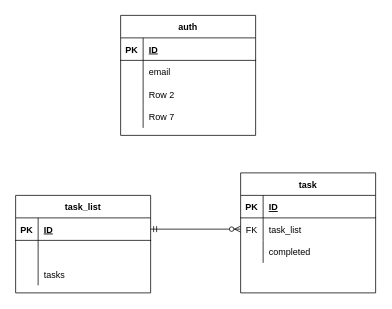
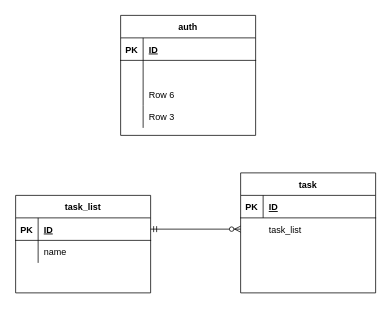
  <mxCell id="0" />
  <mxCell id="1" parent="0" />
  <mxCell id="2" value="task_list" style="shape=table;startSize=30;container=1;collapsible=1;childLayout=tableLayout;fixedRows=1;rowLines=0;fontStyle=1;align=center;resizeLast=1;" parent="1" vertex="1"><mxGeometry x="20" y="260" width="180" height="130" as="geometry" /></mxCell>
  <mxCell id="3" value="" style="shape=partialRectangle;collapsible=0;dropTarget=0;pointerEvents=0;fillColor=none;top=0;left=0;bottom=1;right=0;points=[[0,0.5],[1,0.5]];portConstraint=eastwest;" parent="2" vertex="1"><mxGeometry y="30" width="180" height="30" as="geometry" /></mxCell>
  <mxCell id="4" value="PK" style="shape=partialRectangle;connectable=0;fillColor=none;top=0;left=0;bottom=0;right=0;fontStyle=1;overflow=hidden;" parent="3" vertex="1"><mxGeometry width="30" height="30" as="geometry" /></mxCell>
  <mxCell id="5" value="ID" style="shape=partialRectangle;connectable=0;fillColor=none;top=0;left=0;bottom=0;right=0;align=left;spacingLeft=6;fontStyle=5;overflow=hidden;" parent="3" vertex="1"><mxGeometry x="30" width="150" height="30" as="geometry" /></mxCell>
  <mxCell id="6" value="" style="shape=partialRectangle;collapsible=0;dropTarget=0;pointerEvents=0;fillColor=none;top=0;left=0;bottom=0;right=0;points=[[0,0.5],[1,0.5]];portConstraint=eastwest;" parent="2" vertex="1"><mxGeometry y="60" width="180" height="30" as="geometry" /></mxCell>
  <mxCell id="7" value="" style="shape=partialRectangle;connectable=0;fillColor=none;top=0;left=0;bottom=0;right=0;editable=1;overflow=hidden;" parent="6" vertex="1"><mxGeometry width="30" height="30" as="geometry" /></mxCell>
+ <mxCell id="8" value="name" style="shape=partialRectangle;connectable=0;fillColor=none;top=0;left=0;bottom=0;right=0;align=left;spacingLeft=6;overflow=hidden;" parent="6" vertex="1"><mxGeometry x="30" width="150" height="30" as="geometry" /></mxCell>
  <mxCell id="9" value="" style="shape=partialRectangle;collapsible=0;dropTarget=0;pointerEvents=0;fillColor=none;top=0;left=0;bottom=0;right=0;points=[[0,0.5],[1,0.5]];portConstraint=eastwest;" parent="2" vertex="1"><mxGeometry y="90" width="180" height="30" as="geometry" /></mxCell>
  <mxCell id="10" value="" style="shape=partialRectangle;connectable=0;fillColor=none;top=0;left=0;bottom=0;right=0;editable=1;overflow=hidden;" parent="9" vertex="1"><mxGeometry width="30" height="30" as="geometry" /></mxCell>
- <mxCell id="11" value="tasks" style="shape=partialRectangle;connectable=0;fillColor=none;top=0;left=0;bottom=0;right=0;align=left;spacingLeft=6;overflow=hidden;" parent="9" vertex="1"><mxGeometry x="30" width="150" height="30" as="geometry" /></mxCell>
  <mxCell id="12" value="task" style="shape=table;startSize=30;container=1;collapsible=1;childLayout=tableLayout;fixedRows=1;rowLines=0;fontStyle=1;align=center;resizeLast=1;" parent="1" vertex="1"><mxGeometry x="320" y="230" width="180" height="160" as="geometry" /></mxCell>
  <mxCell id="13" value="" style="shape=partialRectangle;collapsible=0;dropTarget=0;pointerEvents=0;fillColor=none;top=0;left=0;bottom=1;right=0;points=[[0,0.5],[1,0.5]];portConstraint=eastwest;" parent="12" vertex="1"><mxGeometry y="30" width="180" height="30" as="geometry" /></mxCell>
  <mxCell id="14" value="PK" style="shape=partialRectangle;connectable=0;fillColor=none;top=0;left=0;bottom=0;right=0;fontStyle=1;overflow=hidden;" parent="13" vertex="1"><mxGeometry width="30" height="30" as="geometry" /></mxCell>
  <mxCell id="15" value="ID" style="shape=partialRectangle;connectable=0;fillColor=none;top=0;left=0;bottom=0;right=0;align=left;spacingLeft=6;fontStyle=5;overflow=hidden;" parent="13" vertex="1"><mxGeometry x="30" width="150" height="30" as="geometry" /></mxCell>
  <mxCell id="16" value="" style="shape=partialRectangle;collapsible=0;dropTarget=0;pointerEvents=0;fillColor=none;top=0;left=0;bottom=0;right=0;points=[[0,0.5],[1,0.5]];portConstraint=eastwest;" parent="12" vertex="1"><mxGeometry y="60" width="180" height="30" as="geometry" /></mxCell>
- <mxCell id="17" value="FK" style="shape=partialRectangle;connectable=0;fillColor=none;top=0;left=0;bottom=0;right=0;editable=1;overflow=hidden;" parent="16" vertex="1"><mxGeometry width="30" height="30" as="geometry" /></mxCell>
  <mxCell id="18" value="task_list" style="shape=partialRectangle;connectable=0;fillColor=none;top=0;left=0;bottom=0;right=0;align=left;spacingLeft=6;overflow=hidden;" parent="16" vertex="1"><mxGeometry x="30" width="150" height="30" as="geometry" /></mxCell>
  <mxCell id="19" value="" style="shape=partialRectangle;collapsible=0;dropTarget=0;pointerEvents=0;fillColor=none;top=0;left=0;bottom=0;right=0;points=[[0,0.5],[1,0.5]];portConstraint=eastwest;" parent="12" vertex="1"><mxGeometry y="90" width="180" height="30" as="geometry" /></mxCell>
  <mxCell id="20" value="" style="shape=partialRectangle;connectable=0;fillColor=none;top=0;left=0;bottom=0;right=0;editable=1;overflow=hidden;" parent="19" vertex="1"><mxGeometry width="30" height="30" as="geometry" /></mxCell>
- <mxCell id="21" value="completed" style="shape=partialRectangle;connectable=0;fillColor=none;top=0;left=0;bottom=0;right=0;align=left;spacingLeft=6;overflow=hidden;" parent="19" vertex="1"><mxGeometry x="30" width="150" height="30" as="geometry" /></mxCell>
  <mxCell id="22" value="" style="shape=partialRectangle;collapsible=0;dropTarget=0;pointerEvents=0;fillColor=none;top=0;left=0;bottom=0;right=0;points=[[0,0.5],[1,0.5]];portConstraint=eastwest;" parent="12" vertex="1"><mxGeometry y="120" width="180" height="30" as="geometry" /></mxCell>
  <mxCell id="23" value="" style="shape=partialRectangle;connectable=0;fillColor=none;top=0;left=0;bottom=0;right=0;editable=1;overflow=hidden;" parent="22" vertex="1"><mxGeometry width="30" height="30" as="geometry" /></mxCell>
  <mxCell id="24" style="edgeStyle=orthogonalEdgeStyle;rounded=0;orthogonalLoop=1;jettySize=auto;html=1;exitX=1;exitY=0.5;exitDx=0;exitDy=0;entryX=0;entryY=0.5;entryDx=0;entryDy=0;startArrow=ERmandOne;startFill=0;endArrow=ERzeroToMany;endFill=1;" parent="1" source="3" target="16" edge="1"><mxGeometry relative="1" as="geometry" /></mxCell>
  <mxCell id="25" value="auth" style="shape=table;startSize=30;container=1;collapsible=1;childLayout=tableLayout;fixedRows=1;rowLines=0;fontStyle=1;align=center;resizeLast=1;" vertex="1" parent="1"><mxGeometry x="160" y="20" width="180" height="160" as="geometry" /></mxCell>
  <mxCell id="26" value="" style="shape=partialRectangle;collapsible=0;dropTarget=0;pointerEvents=0;fillColor=none;top=0;left=0;bottom=1;right=0;points=[[0,0.5],[1,0.5]];portConstraint=eastwest;" vertex="1" parent="25"><mxGeometry y="30" width="180" height="30" as="geometry" /></mxCell>
  <mxCell id="27" value="PK" style="shape=partialRectangle;connectable=0;fillColor=none;top=0;left=0;bottom=0;right=0;fontStyle=1;overflow=hidden;" vertex="1" parent="26"><mxGeometry width="30" height="30" as="geometry" /></mxCell>
  <mxCell id="28" value="ID" style="shape=partialRectangle;connectable=0;fillColor=none;top=0;left=0;bottom=0;right=0;align=left;spacingLeft=6;fontStyle=5;overflow=hidden;" vertex="1" parent="26"><mxGeometry x="30" width="150" height="30" as="geometry" /></mxCell>
  <mxCell id="29" value="" style="shape=partialRectangle;collapsible=0;dropTarget=0;pointerEvents=0;fillColor=none;top=0;left=0;bottom=0;right=0;points=[[0,0.5],[1,0.5]];portConstraint=eastwest;" vertex="1" parent="25"><mxGeometry y="60" width="180" height="30" as="geometry" /></mxCell>
  <mxCell id="30" value="" style="shape=partialRectangle;connectable=0;fillColor=none;top=0;left=0;bottom=0;right=0;editable=1;overflow=hidden;" vertex="1" parent="29"><mxGeometry width="30" height="30" as="geometry" /></mxCell>
- <mxCell id="31" value="email" style="shape=partialRectangle;connectable=0;fillColor=none;top=0;left=0;bottom=0;right=0;align=left;spacingLeft=6;overflow=hidden;" vertex="1" parent="29"><mxGeometry x="30" width="150" height="30" as="geometry" /></mxCell>
  <mxCell id="32" value="" style="shape=partialRectangle;collapsible=0;dropTarget=0;pointerEvents=0;fillColor=none;top=0;left=0;bottom=0;right=0;points=[[0,0.5],[1,0.5]];portConstraint=eastwest;" vertex="1" parent="25"><mxGeometry y="90" width="180" height="30" as="geometry" /></mxCell>
  <mxCell id="33" value="" style="shape=partialRectangle;connectable=0;fillColor=none;top=0;left=0;bottom=0;right=0;editable=1;overflow=hidden;" vertex="1" parent="32"><mxGeometry width="30" height="30" as="geometry" /></mxCell>
- <mxCell id="34" value="Row 2" style="shape=partialRectangle;connectable=0;fillColor=none;top=0;left=0;bottom=0;right=0;align=left;spacingLeft=6;overflow=hidden;" vertex="1" parent="32"><mxGeometry x="30" width="150" height="30" as="geometry" /></mxCell>
+ <mxCell id="34" value="Row 6" style="shape=partialRectangle;connectable=0;fillColor=none;top=0;left=0;bottom=0;right=0;align=left;spacingLeft=6;overflow=hidden;" vertex="1" parent="32"><mxGeometry x="30" width="150" height="30" as="geometry" /></mxCell>
  <mxCell id="35" value="" style="shape=partialRectangle;collapsible=0;dropTarget=0;pointerEvents=0;fillColor=none;top=0;left=0;bottom=0;right=0;points=[[0,0.5],[1,0.5]];portConstraint=eastwest;" vertex="1" parent="25"><mxGeometry y="120" width="180" height="30" as="geometry" /></mxCell>
  <mxCell id="36" value="" style="shape=partialRectangle;connectable=0;fillColor=none;top=0;left=0;bottom=0;right=0;editable=1;overflow=hidden;" vertex="1" parent="35"><mxGeometry width="30" height="30" as="geometry" /></mxCell>
- <mxCell id="37" value="Row 7" style="shape=partialRectangle;connectable=0;fillColor=none;top=0;left=0;bottom=0;right=0;align=left;spacingLeft=6;overflow=hidden;" vertex="1" parent="35"><mxGeometry x="30" width="150" height="30" as="geometry" /></mxCell>
+ <mxCell id="37" value="Row 3" style="shape=partialRectangle;connectable=0;fillColor=none;top=0;left=0;bottom=0;right=0;align=left;spacingLeft=6;overflow=hidden;" vertex="1" parent="35"><mxGeometry x="30" width="150" height="30" as="geometry" /></mxCell>
